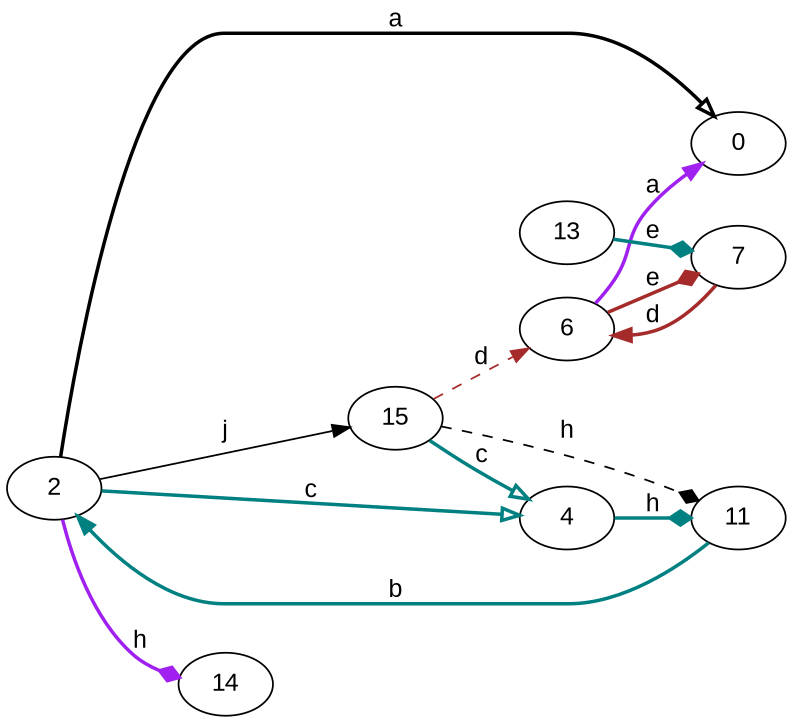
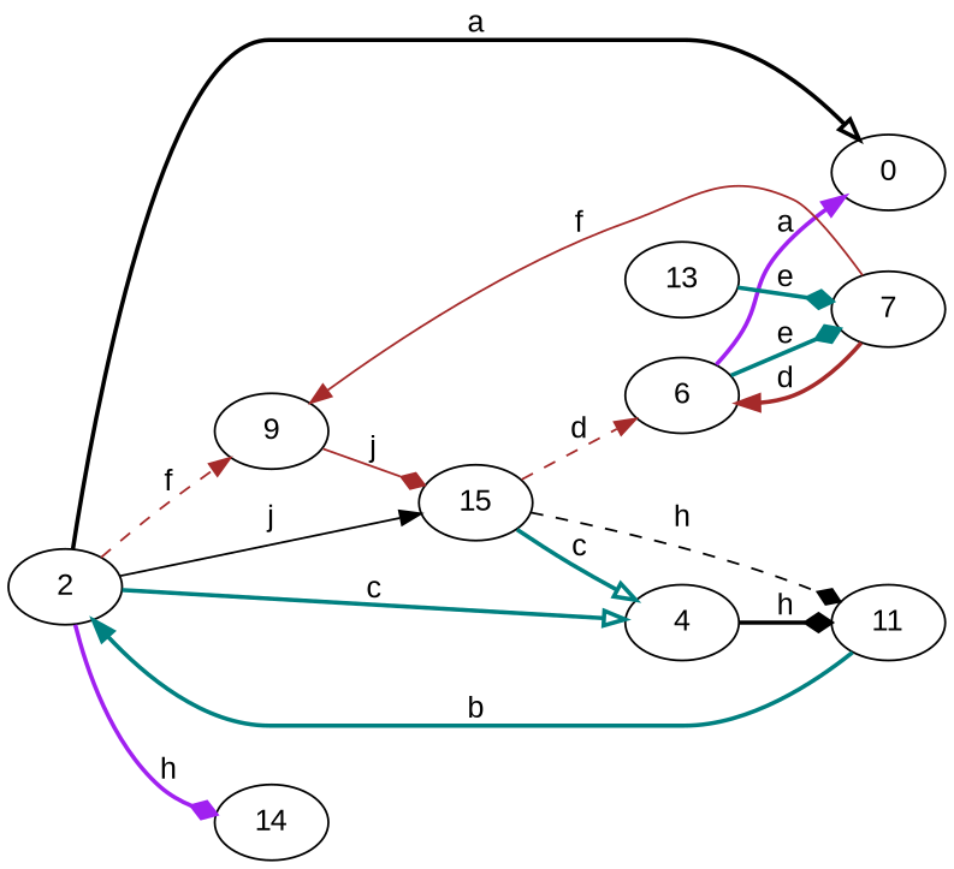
  strict digraph {
    fontname="Liberation Sans"
    rankdir=LR
    node [fontname="Liberation Sans"]
    edge [arrowhead=normal color=teal fontname="Liberation Sans" style=bold]
    2
    0
    4
+   9
    14
    15
    11
    6
    7
    13
    2 -> 0 [arrowhead=onormal color=black label=a]
    2 -> 4 [arrowhead=onormal label=c]
+   2 -> 9 [color=brown label=f style=dashed]
    2 -> 14 [arrowhead=diamond color=purple label=h]
    2 -> 15 [color=black label=j style=solid]
-   4 -> 11 [arrowhead=diamond label=h]
+   4 -> 11 [arrowhead=diamond color=black label=h]
+   9 -> 15 [arrowhead=diamond color=brown label=j style=solid]
    15 -> 4 [arrowhead=onormal label=c]
    15 -> 11 [arrowhead=diamond color=black label=h style=dashed]
    15 -> 6 [color=brown label=d style=dashed]
    11 -> 2 [label=b]
    6 -> 0 [color=purple label=a]
-   6 -> 7 [arrowhead=diamond color=brown label=e]
+   6 -> 7 [arrowhead=diamond label=e]
+   7 -> 9 [color=brown label=f style=solid]
    7 -> 6 [color=brown label=d]
    13 -> 7 [arrowhead=diamond label=e]
  }
